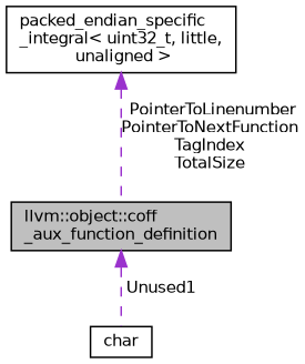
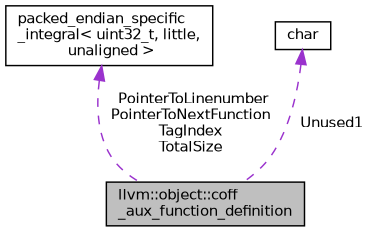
  digraph {
    node [color=black fontname=Helvetica fontsize=10 shape=box]
    edge [color=darkorchid3 dir=back fontname=Helvetica fontsize=10 labelfontname=Helvetica labelfontsize=10 style=dashed]
    n1 [fillcolor=grey75 fontcolor=black height=0.2 label="llvm::object::coff\l_aux_function_definition" style=filled width=0.4]
    n2 [height=0.2 label="packed_endian_specific\l_integral\< uint32_t, little,\l unaligned \>" width=0.4]
    n3 [height=0.2 label=char width=0.4]
    n2 -> n1 [label=" PointerToLinenumber\nPointerToNextFunction\nTagIndex\nTotalSize"]
-   n1 -> n3 [label=" Unused1"]
+   n3 -> n1 [label=" Unused1"]
  }
